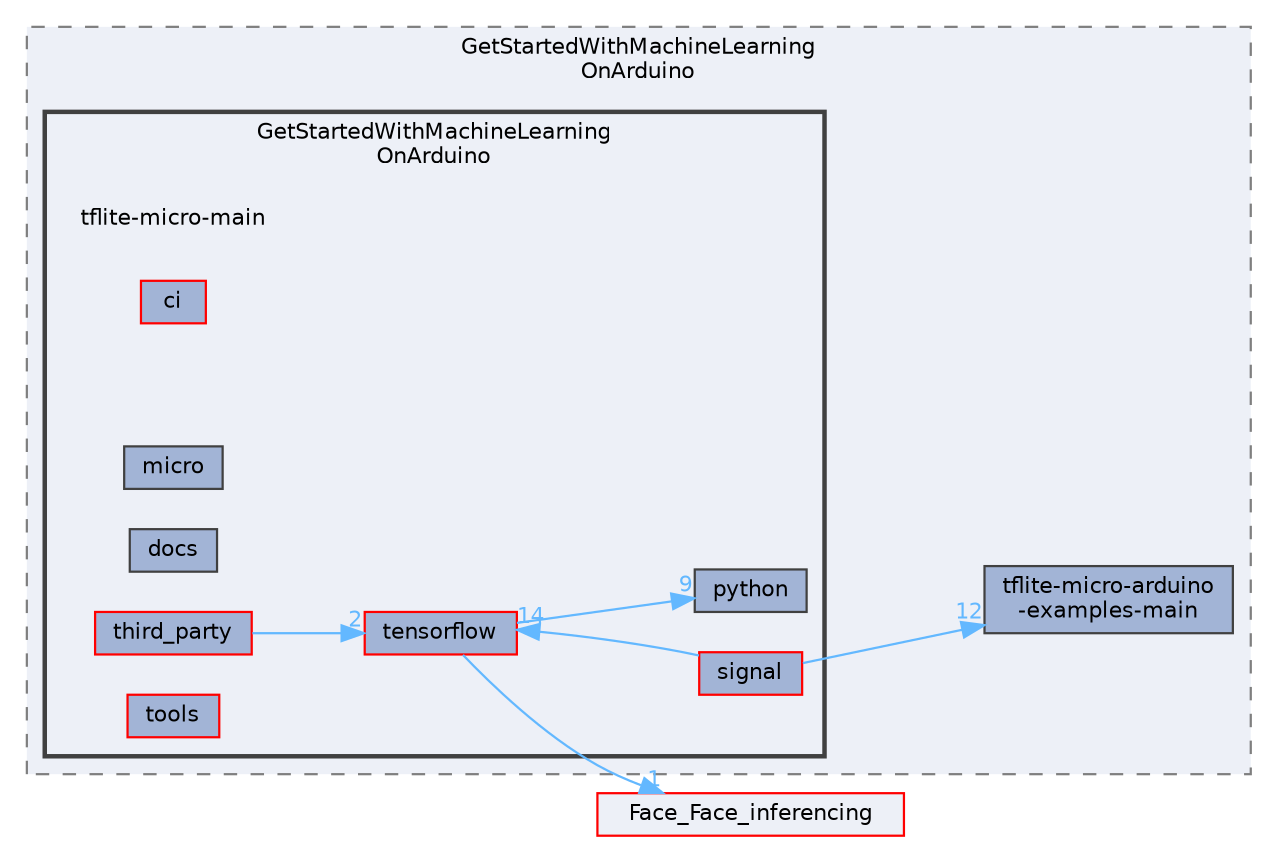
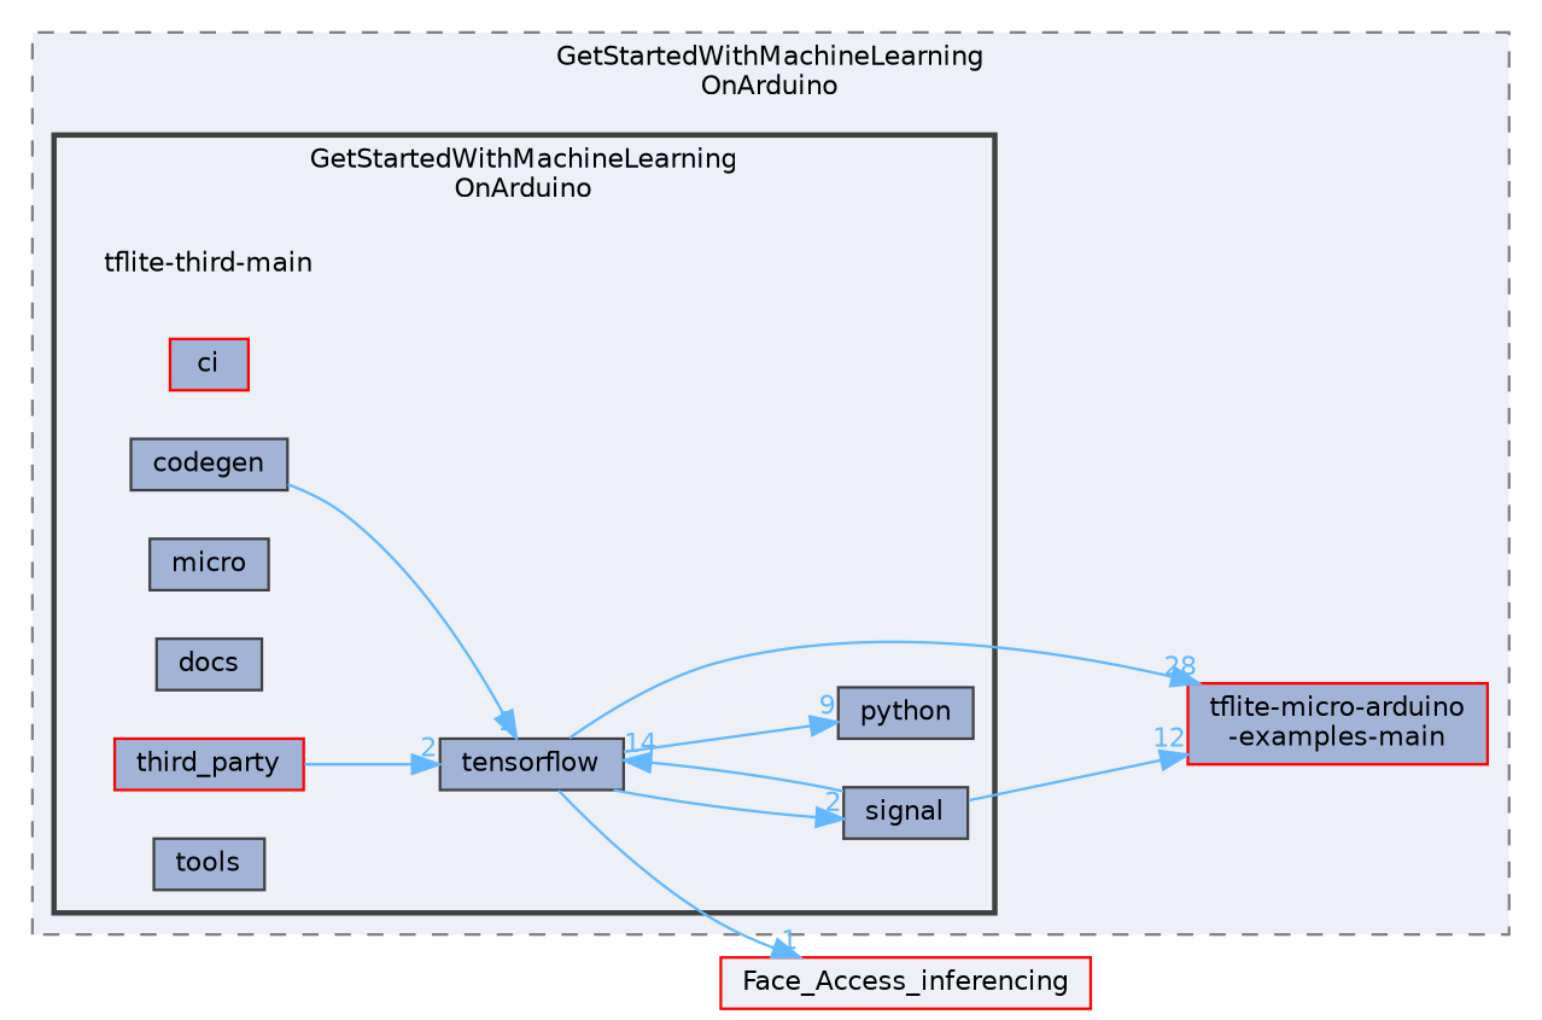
  digraph {
    compound=true
    rankdir=LR
    node [fontname=Helvetica fontsize=10 shape=box color=grey25 fillcolor="#a2b4d6" style=filled]
    edge [color=steelblue1 fontcolor=steelblue1 fontname=Helvetica fontsize=10 headlabel=1 labeldistance=1.5 labelfontname=Helvetica labelfontsize=10]
-   n1 [height=0.2 label="tflite-micro-main" shape=plaintext width=0.4 color="" fillcolor="" style=""]
+   n1 [height=0.2 label="tflite-third-main" shape=plaintext width=0.4 color="" fillcolor="" style=""]
    n2 [color=red height=0.2 label=ci width=0.4]
+   n3 [height=0.2 label=codegen width=0.4]
    n4 [height=0.2 label=micro width=0.4]
    n5 [height=0.2 label=docs width=0.4]
    n6 [height=0.2 label=python width=0.4]
-   n7 [color=red height=0.2 label=signal width=0.4]
-   n8 [color=red height=0.2 label=tensorflow width=0.4]
+   n7 [height=0.2 label=signal width=0.4]
+   n8 [height=0.2 label=tensorflow width=0.4]
    n9 [color=red height=0.2 label=third_party width=0.4]
-   n10 [color=red height=0.2 label=tools width=0.4]
-   n11 [height=0.2 label="tflite-micro-arduino\l-examples-main" width=0.4]
-   n12 [color=red fillcolor="#edf0f7" height=0.2 label=Face_Face_inferencing width=0.4]
+   n10 [height=0.2 label=tools width=0.4]
+   n11 [color=red height=0.2 label="tflite-micro-arduino\l-examples-main" width=0.4]
+   n12 [color=red fillcolor="#edf0f7" height=0.2 label=Face_Access_inferencing width=0.4]
    subgraph cluster_1 {
      bgcolor="#edf0f7"
      fontname=Helvetica
      fontsize=10
      label="GetStartedWithMachineLearning\lOnArduino"
      pencolor=grey50
      style="filled,dashed"
      n11
      subgraph cluster_2 {
        bgcolor="#edf0f7"
        fontname=Helvetica
        fontsize=10
        label="GetStartedWithMachineLearning\lOnArduino"
        pencolor=grey25
        style="filled,bold"
        n1
        n2
+       n3
        n4
        n5
        n6
        n7
        n8
        n9
        n10
      }
    }
+   n3 -> n8
    n7 -> n8 [headlabel=14]
    n7 -> n11 [headlabel=12]
    n8 -> n6 [headlabel=9]
+   n8 -> n7 [headlabel=2]
+   n8 -> n11 [headlabel=28]
    n8 -> n12
    n9 -> n8 [headlabel=2]
  }
